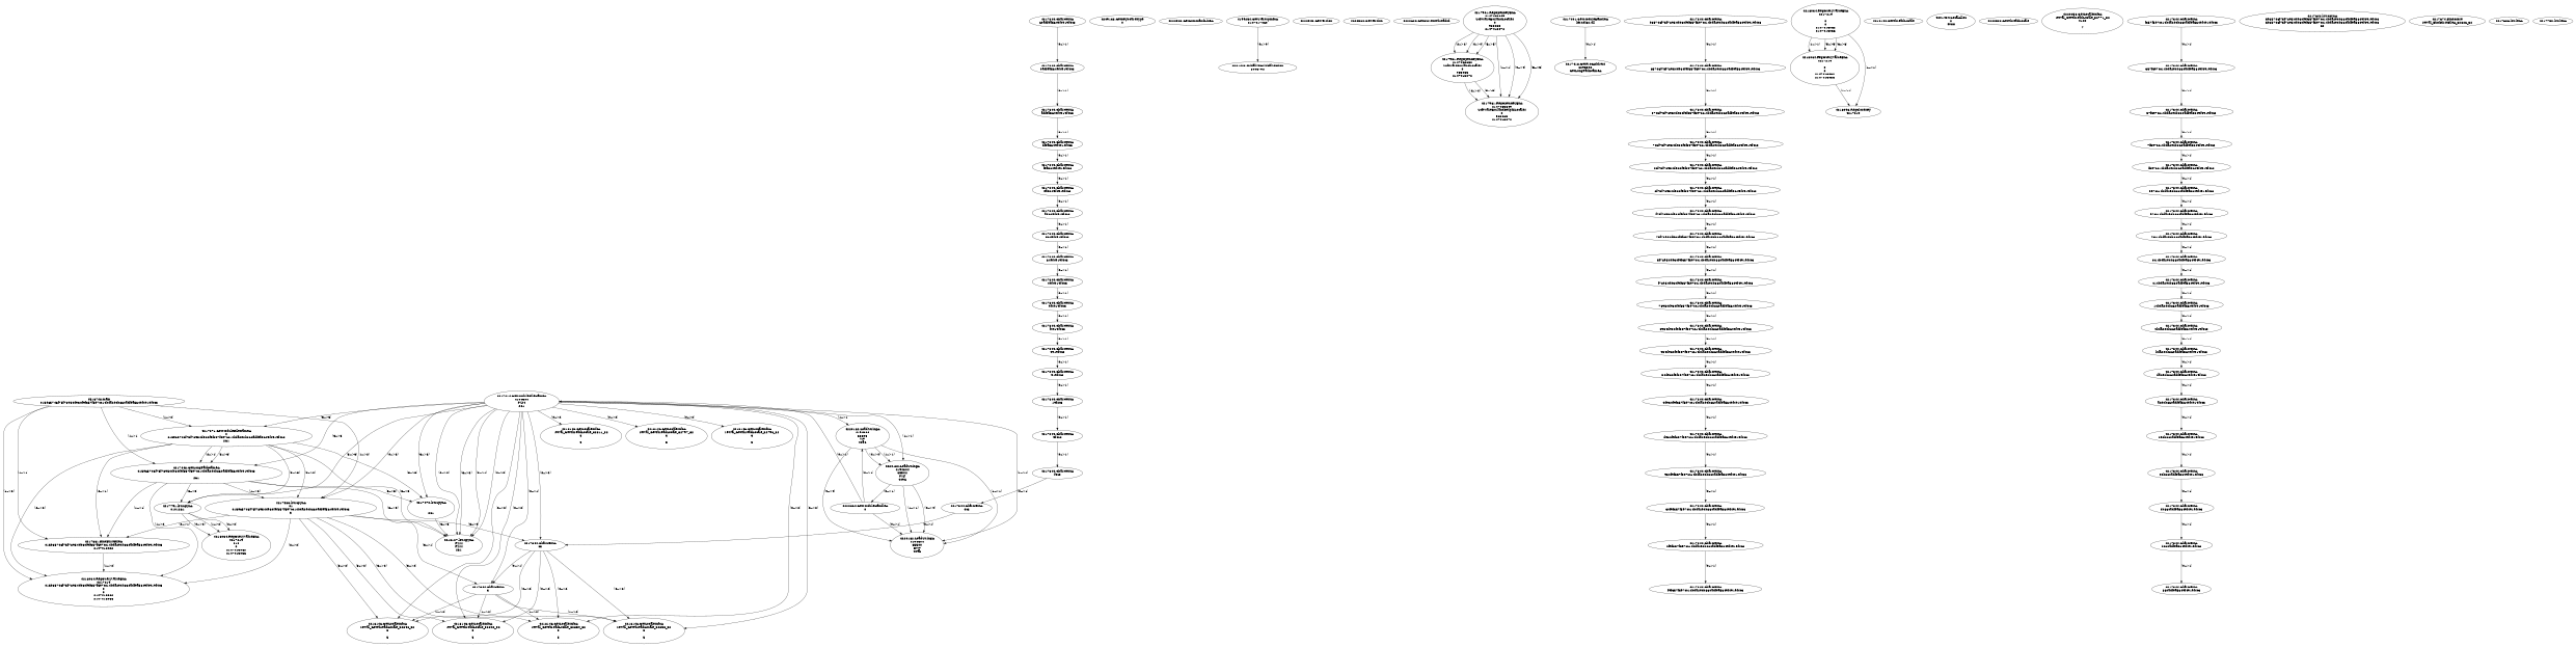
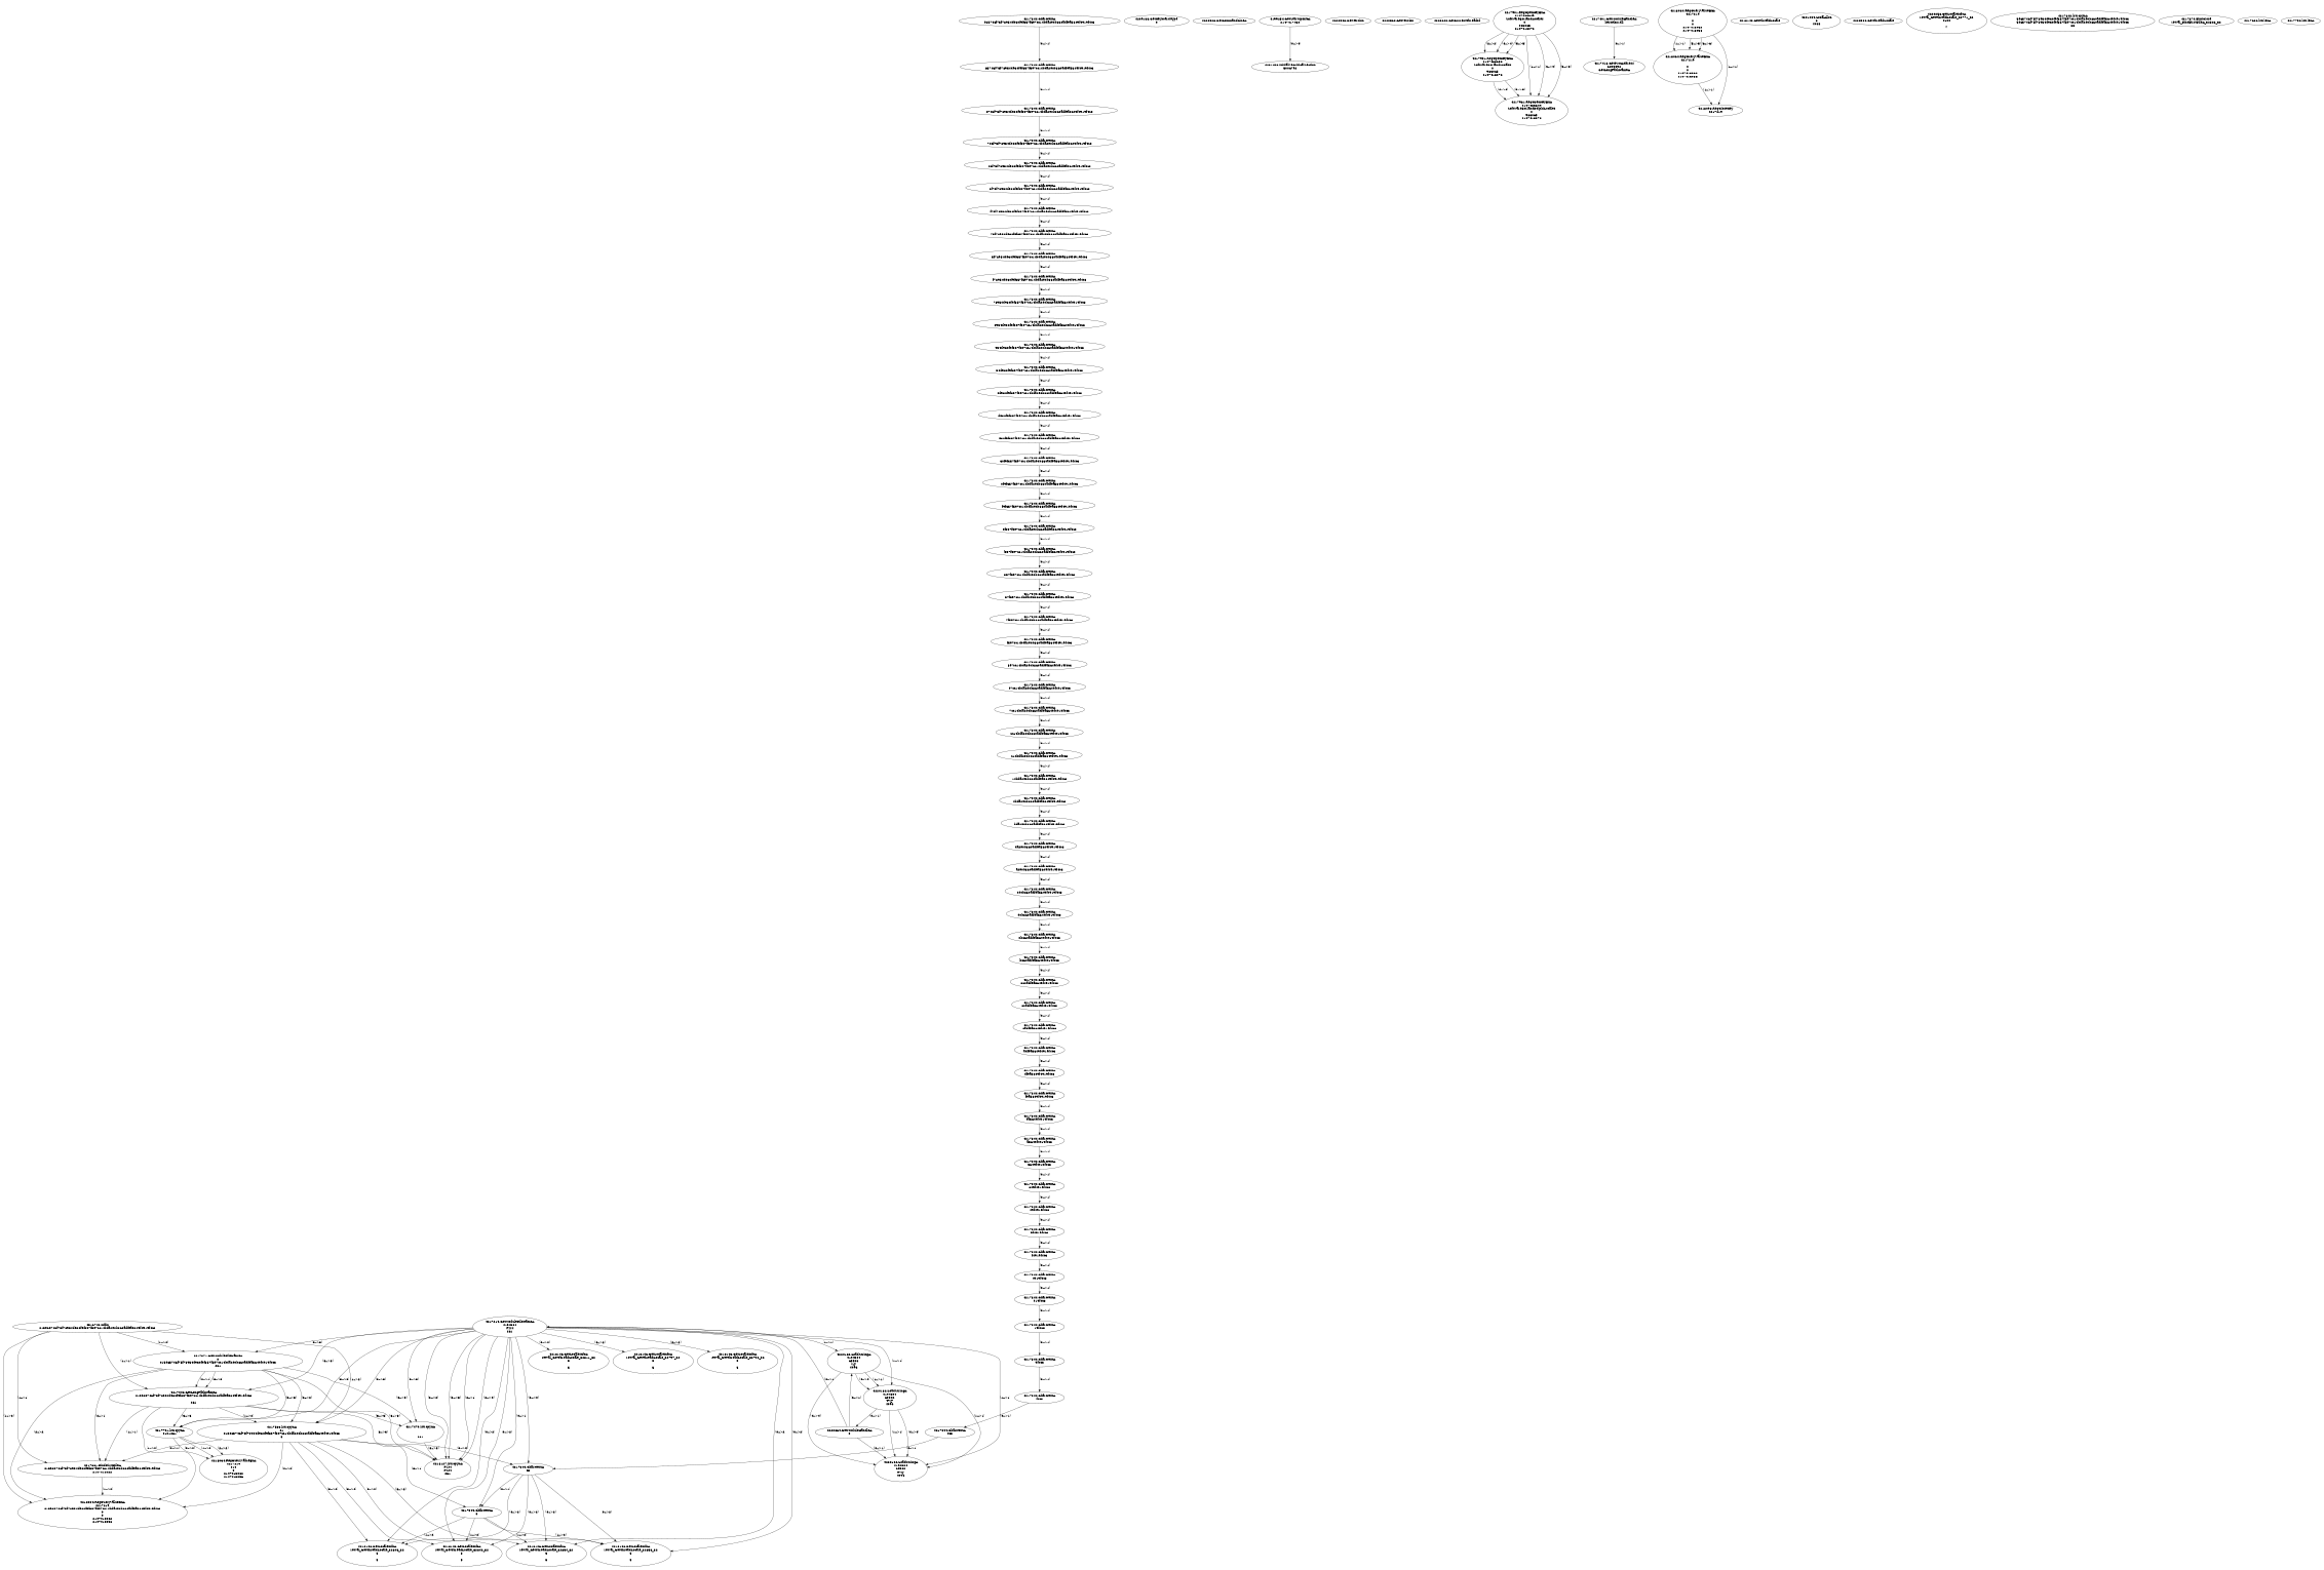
  digraph {
    n1 [label="4516748.main\n015e65746f75f78954d930f9f357f5e7cc14bda2e0b860adfea5649f4919f4c3"]
    n2 [label="4217871.GetModuleFileNameA\n0\n015e65746f75f78954d930f9f357f5e7cc14bda2e0b860adfea5649f4919f4c3\n261"]
    n3 [label="4217448.GetLongPathNameA\n015e65746f75f78954d930f9f357f5e7cc14bda2e0b860adfea5649f4919f4c3\n\n261"]
    n4 [label="4217583.lstrcpynA\n01\n015e65746f75f78954d930f9f357f5e7cc14bda2e0b860adfea5649f4919f4c3\n3"]
    n5 [label="4217661.FindFirstFileA\n015e65746f75f78954d930f9f357f5e7cc14bda2e0b860adfea5649f4919f4c3\n2147412422"]
    n6 [label="4218034.RegQueryValueExA\n4217219\n015e65746f75f78954d930f9f357f5e7cc14bda2e0b860adfea5649f4919f4c3\n0\n0\n2147413062\n2147413056"]
    n7 [label="4217470.lstrcpynA\n\n\n261"]
    n8 [label="4218127.lstrcpynA\nPZM\nPZM\n261"]
    n9 [label="4217791.lstrcpynA\n0101261"]
    n10 [label="4217344.CharNextA\nc3"]
    n11 [label="4217344.CharNextA\n3"]
    n12 [label="4218146.GetLocaleInfoA\nretval_GetThreadLocale_32846_32\n3\n\n5"]
    n13 [label="4218146.GetLocaleInfoA\nretval_GetThreadLocale_32842_32\n3\n\n5"]
    n14 [label="4218146.GetLocaleInfoA\nretval_GetThreadLocale_32854_32\n3\n\n5"]
    n15 [label="4218146.GetLocaleInfoA\nretval_GetThreadLocale_32853_32\n3\n\n5"]
    n16 [label="4220864.GetModuleHandleA\n0"]
    n17 [label="4217214.GetModuleFileNameA\n4194304\nPZM\n261"]
    n18 [label="4220182.LoadStringA\n4194304\n65503\n\v@\n4096"]
    n19 [label="4220182.LoadStringA\n4194304\n65500\nDv@\n4096"]
    n20 [label="4220182.LoadStringA\n4194304\n65502\nTv@\n4096"]
    n21 [label="4218146.GetLocaleInfoA\nretval_GetThreadLocale_32811_32\n3\n\n5"]
    n22 [label="4218146.GetLocaleInfoA\nretval_GetThreadLocale_32797_32\n3\n\n5"]
    n23 [label="4218146.GetLocaleInfoA\nretval_GetThreadLocale_32796_32\n3\n\n5"]
    n24 [label="4209133.GetKeyboardType\n0"]
    n25 [label="4220523.GetCommandLineA\n"]
    n26 [label="4199254.GetStartupInfoA\n2147417460"]
    n27 [label="4201423.InitializeCriticalSection\n5006792"]
    n28 [label="4220543.GetVersion\n"]
    n29 [label="4220560.GetVersion\n"]
    n30 [label="4220620.GetCurrentThreadId\n"]
    n31 [label="4218034.RegQueryValueExA\n4217219\n010\n0\n2147413062\n2147413056"]
    n32 [label="4217901.RegOpenKeyExA\n2147483649\nSoftware\Borland\Locales\n0\n983065\n2147413072"]
    n33 [label="4217931.RegOpenKeyExA\n2147483650\nSoftware\Borland\Locales\n0\n983065\n2147413072"]
    n34 [label="4217961.RegOpenKeyExA\n2147483649\nSoftware\Borland\Delphi\Locales\n0\n983065\n2147413072"]
    n35 [label="4217401.GetModuleHandleA\nkernel32.dll"]
    n36 [label="4217418.GetProcAddress\n6295592\nGetLongPathNameA"]
    n37 [label="4217344.CharNextA\ne65746f75f78954d930f9f357f5e7cc14bda2e0b860adfea5649f4919f4c3"]
    n38 [label="4217344.CharNextA\n65746f75f78954d930f9f357f5e7cc14bda2e0b860adfea5649f4919f4c3"]
    n39 [label="4217344.CharNextA\n5746f75f78954d930f9f357f5e7cc14bda2e0b860adfea5649f4919f4c3"]
    n40 [label="4217344.CharNextA\n746f75f78954d930f9f357f5e7cc14bda2e0b860adfea5649f4919f4c3"]
    n41 [label="4218034.RegQueryValueExA\n4217219\n\n0\n0\n2147413062\n2147413056"]
    n42 [label="4218064.RegQueryValueExA\n4217219\n\n0\n0\n2147413062\n2147413056"]
    n43 [label="4218098.RegCloseKey\n4217219"]
    n44 [label="4218140.GetThreadLocale\n"]
    n45 [label="4201484.LocalAlloc\n0\n4088"]
    n46 [label="4220588.GetThreadLocale\n"]
    n47 [label="4220258.GetLocaleInfoA\nretval_GetThreadLocale_32771_32\n4100\n\n7"]
    n48 [label="4217344.CharNextA\n46f75f78954d930f9f357f5e7cc14bda2e0b860adfea5649f4919f4c3"]
    n49 [label="4217344.CharNextA\n6f75f78954d930f9f357f5e7cc14bda2e0b860adfea5649f4919f4c3"]
    n50 [label="4217344.CharNextA\nf75f78954d930f9f357f5e7cc14bda2e0b860adfea5649f4919f4c3"]
    n51 [label="4217344.CharNextA\n75f78954d930f9f357f5e7cc14bda2e0b860adfea5649f4919f4c3"]
    n52 [label="4217344.CharNextA\n5f78954d930f9f357f5e7cc14bda2e0b860adfea5649f4919f4c3"]
    n53 [label="4217344.CharNextA\nf78954d930f9f357f5e7cc14bda2e0b860adfea5649f4919f4c3"]
    n54 [label="4217344.CharNextA\n78954d930f9f357f5e7cc14bda2e0b860adfea5649f4919f4c3"]
    n55 [label="4217344.CharNextA\n8954d930f9f357f5e7cc14bda2e0b860adfea5649f4919f4c3"]
    n56 [label="4217344.CharNextA\n954d930f9f357f5e7cc14bda2e0b860adfea5649f4919f4c3"]
    n57 [label="4217344.CharNextA\n54d930f9f357f5e7cc14bda2e0b860adfea5649f4919f4c3"]
    n58 [label="4217344.CharNextA\n4d930f9f357f5e7cc14bda2e0b860adfea5649f4919f4c3"]
    n59 [label="4217344.CharNextA\nd930f9f357f5e7cc14bda2e0b860adfea5649f4919f4c3"]
    n60 [label="4217344.CharNextA\n930f9f357f5e7cc14bda2e0b860adfea5649f4919f4c3"]
    n61 [label="4217344.CharNextA\n30f9f357f5e7cc14bda2e0b860adfea5649f4919f4c3"]
    n62 [label="4217344.CharNextA\n0f9f357f5e7cc14bda2e0b860adfea5649f4919f4c3"]
    n63 [label="4217344.CharNextA\nf9f357f5e7cc14bda2e0b860adfea5649f4919f4c3"]
+   n64 [label="4217344.CharNextA\n9f357f5e7cc14bda2e0b860adfea5649f4919f4c3"]
    n65 [label="4217344.CharNextA\nf357f5e7cc14bda2e0b860adfea5649f4919f4c3"]
    n66 [label="4217344.CharNextA\n357f5e7cc14bda2e0b860adfea5649f4919f4c3"]
    n67 [label="4217344.CharNextA\n57f5e7cc14bda2e0b860adfea5649f4919f4c3"]
    n68 [label="4217344.CharNextA\n7f5e7cc14bda2e0b860adfea5649f4919f4c3"]
    n69 [label="4217344.CharNextA\nf5e7cc14bda2e0b860adfea5649f4919f4c3"]
    n70 [label="4217344.CharNextA\n5e7cc14bda2e0b860adfea5649f4919f4c3"]
    n71 [label="4217344.CharNextA\ne7cc14bda2e0b860adfea5649f4919f4c3"]
    n72 [label="4217344.CharNextA\n7cc14bda2e0b860adfea5649f4919f4c3"]
    n73 [label="4217344.CharNextA\ncc14bda2e0b860adfea5649f4919f4c3"]
    n74 [label="4217344.CharNextA\nc14bda2e0b860adfea5649f4919f4c3"]
    n75 [label="4217344.CharNextA\n14bda2e0b860adfea5649f4919f4c3"]
    n76 [label="4217344.CharNextA\n4bda2e0b860adfea5649f4919f4c3"]
    n77 [label="4217344.CharNextA\nbda2e0b860adfea5649f4919f4c3"]
    n78 [label="4217344.CharNextA\nda2e0b860adfea5649f4919f4c3"]
    n79 [label="4217344.CharNextA\na2e0b860adfea5649f4919f4c3"]
    n80 [label="4217344.CharNextA\n2e0b860adfea5649f4919f4c3"]
    n81 [label="4217344.CharNextA\ne0b860adfea5649f4919f4c3"]
    n82 [label="4217344.CharNextA\n0b860adfea5649f4919f4c3"]
    n83 [label="4217344.CharNextA\nb860adfea5649f4919f4c3"]
    n84 [label="4217344.CharNextA\n860adfea5649f4919f4c3"]
    n85 [label="4217344.CharNextA\n60adfea5649f4919f4c3"]
    n86 [label="4217344.CharNextA\n0adfea5649f4919f4c3"]
    n87 [label="4217344.CharNextA\nadfea5649f4919f4c3"]
    n88 [label="4217344.CharNextA\ndfea5649f4919f4c3"]
    n89 [label="4217344.CharNextA\nfea5649f4919f4c3"]
    n90 [label="4217344.CharNextA\nea5649f4919f4c3"]
    n91 [label="4217344.CharNextA\na5649f4919f4c3"]
    n92 [label="4217344.CharNextA\n5649f4919f4c3"]
    n93 [label="4217344.CharNextA\n649f4919f4c3"]
    n94 [label="4217344.CharNextA\n49f4919f4c3"]
    n95 [label="4217344.CharNextA\n9f4919f4c3"]
    n96 [label="4217344.CharNextA\nf4919f4c3"]
    n97 [label="4217344.CharNextA\n4919f4c3"]
    n98 [label="4217344.CharNextA\n919f4c3"]
    n99 [label="4217344.CharNextA\n19f2c3"]
    n100 [label="4217344.CharNextA\n9f4c3"]
    n101 [label="4217344.CharNextA\nf4c3"]
    n102 [label="4217344.CharNextA\n4c3"]
    n103 [label="4217642.lstrcpynA\n5e65746f75f78954d930f9f357f5e7cc14bda2e0b860adfea5649f4919f4c3\n5e65746f75f78954d930f9f357f5e7cc14bda2e0b860adfea5649f4919f4c3\n63"]
    n104 [label="4217674.FindClose\nretval_FindFirstFileA_32826_32"]
    n105 [label="4217686.lstrlenA\n"]
    n106 [label="4217750.lstrlenA\n"]
    n1 -> n2 [label="(1-->2)"]
    n1 -> n3 [label="(1-->1)"]
    n1 -> n4 [label="(1-->2)"]
    n1 -> n5 [label="(1-->1)"]
    n1 -> n6 [label="(1-->2)"]
    n2 -> n3 [label="(2-->1)"]
    n2 -> n3 [label="(3-->3)"]
    n2 -> n4 [label="(2-->2)"]
    n2 -> n5 [label="(2-->1)"]
    n2 -> n6 [label="(2-->2)"]
    n2 -> n7 [label="(3-->3)"]
    n2 -> n8 [label="(3-->3)"]
    n2 -> n9 [label="(3-->3)"]
    n3 -> n4 [label="(1-->2)"]
    n3 -> n5 [label="(1-->1)"]
    n3 -> n6 [label="(1-->2)"]
    n3 -> n7 [label="(3-->3)"]
    n3 -> n8 [label="(3-->3)"]
    n3 -> n9 [label="(3-->3)"]
    n4 -> n5 [label="(2-->1)"]
    n4 -> n6 [label="(2-->2)"]
    n4 -> n10 [label="(3-->0)"]
    n4 -> n11 [label="(3-->1)"]
    n4 -> n12 [label="(3-->2)"]
    n4 -> n13 [label="(3-->2)"]
    n4 -> n14 [label="(3-->2)"]
    n4 -> n15 [label="(3-->2)"]
    n5 -> n6 [label="(1-->2)"]
    n7 -> n8 [label="(3-->3)"]
    n9 -> n31 [label="(1-->2)"]
    n9 -> n31 [label="(2-->2)"]
    n9 -> n31 [label="(0-->2)"]
    n10 -> n11 [label="(0-->1)"]
    n10 -> n12 [label="(0-->2)"]
    n10 -> n13 [label="(0-->2)"]
    n10 -> n14 [label="(0-->2)"]
    n10 -> n15 [label="(0-->2)"]
    n11 -> n12 [label="(1-->2)"]
    n11 -> n13 [label="(1-->2)"]
    n11 -> n14 [label="(1-->2)"]
    n11 -> n15 [label="(1-->2)"]
    n16 -> n17 [label="(0-->1)"]
    n16 -> n18 [label="(0-->1)"]
    n16 -> n19 [label="(0-->1)"]
    n17 -> n2 [label="(3-->3)"]
    n17 -> n3 [label="(3-->3)"]
    n17 -> n4 [label="(0-->3)"]
    n17 -> n7 [label="(3-->3)"]
    n17 -> n8 [label="(2-->1)"]
    n17 -> n8 [label="(2-->2)"]
    n17 -> n8 [label="(3-->3)"]
    n17 -> n8 [label="(2-->0)"]
    n17 -> n9 [label="(3-->3)"]
    n17 -> n10 [label="(0-->0)"]
    n17 -> n11 [label="(0-->1)"]
    n17 -> n12 [label="(0-->2)"]
    n17 -> n13 [label="(0-->2)"]
    n17 -> n14 [label="(0-->2)"]
    n17 -> n15 [label="(0-->2)"]
    n17 -> n18 [label="(1-->1)"]
    n17 -> n19 [label="(1-->1)"]
    n17 -> n20 [label="(1-->1)"]
    n17 -> n21 [label="(0-->2)"]
    n17 -> n22 [label="(0-->2)"]
    n17 -> n23 [label="(0-->2)"]
    n18 -> n19 [label="(1-->1)"]
    n18 -> n19 [label="(4-->4)"]
    n18 -> n20 [label="(1-->1)"]
    n18 -> n20 [label="(4-->4)"]
    n20 -> n16 [label="(0-->1)"]
    n20 -> n19 [label="(1-->1)"]
    n20 -> n19 [label="(4-->4)"]
    n26 -> n27 [label="(0-->0)"]
    n32 -> n33 [label="(2-->2)"]
    n32 -> n33 [label="(4-->4)"]
    n32 -> n33 [label="(5-->5)"]
    n32 -> n34 [label="(1-->1)"]
    n32 -> n34 [label="(4-->4)"]
    n32 -> n34 [label="(5-->5)"]
    n33 -> n34 [label="(4-->4)"]
    n33 -> n34 [label="(5-->5)"]
    n35 -> n36 [label="(0-->1)"]
    n37 -> n38 [label="(0-->1)"]
    n38 -> n39 [label="(0-->1)"]
    n39 -> n40 [label="(0-->1)"]
    n40 -> n48 [label="(0-->1)"]
    n41 -> n42 [label="(1-->1)"]
    n41 -> n42 [label="(5-->5)"]
    n41 -> n42 [label="(6-->6)"]
    n41 -> n43 [label="(1-->1)"]
    n42 -> n43 [label="(1-->1)"]
    n48 -> n49 [label="(0-->1)"]
    n49 -> n50 [label="(0-->1)"]
    n50 -> n51 [label="(0-->1)"]
    n51 -> n52 [label="(0-->1)"]
    n52 -> n53 [label="(0-->1)"]
    n53 -> n54 [label="(0-->1)"]
    n54 -> n55 [label="(0-->1)"]
    n55 -> n56 [label="(0-->1)"]
    n56 -> n57 [label="(0-->1)"]
    n57 -> n58 [label="(0-->1)"]
    n58 -> n59 [label="(0-->1)"]
    n59 -> n60 [label="(0-->1)"]
    n60 -> n61 [label="(0-->1)"]
    n61 -> n62 [label="(0-->1)"]
    n62 -> n63 [label="(0-->1)"]
+   n63 -> n64 [label="(0-->1)"]
+   n64 -> n65 [label="(0-->1)"]
    n65 -> n66 [label="(0-->1)"]
    n66 -> n67 [label="(0-->1)"]
    n67 -> n68 [label="(0-->1)"]
    n68 -> n69 [label="(0-->1)"]
    n69 -> n70 [label="(0-->1)"]
    n70 -> n71 [label="(0-->1)"]
    n71 -> n72 [label="(0-->1)"]
    n72 -> n73 [label="(0-->1)"]
    n73 -> n74 [label="(0-->1)"]
    n74 -> n75 [label="(0-->1)"]
    n75 -> n76 [label="(0-->1)"]
    n76 -> n77 [label="(0-->1)"]
    n77 -> n78 [label="(0-->1)"]
    n78 -> n79 [label="(0-->1)"]
    n79 -> n80 [label="(0-->1)"]
    n80 -> n81 [label="(0-->1)"]
    n81 -> n82 [label="(0-->1)"]
    n82 -> n83 [label="(0-->1)"]
    n83 -> n84 [label="(0-->1)"]
+   n84 -> n85 [label="(0-->1)"]
    n85 -> n86 [label="(0-->1)"]
    n86 -> n87 [label="(0-->1)"]
    n87 -> n88 [label="(0-->1)"]
    n88 -> n89 [label="(0-->1)"]
    n89 -> n90 [label="(0-->1)"]
    n90 -> n91 [label="(0-->1)"]
    n91 -> n92 [label="(0-->1)"]
    n92 -> n93 [label="(0-->1)"]
    n93 -> n94 [label="(0-->1)"]
    n94 -> n95 [label="(0-->1)"]
    n95 -> n96 [label="(0-->1)"]
    n96 -> n97 [label="(0-->1)"]
    n97 -> n98 [label="(0-->1)"]
    n98 -> n99 [label="(0-->1)"]
    n99 -> n100 [label="(0-->1)"]
    n100 -> n101 [label="(0-->1)"]
    n101 -> n102 [label="(0-->1)"]
    n102 -> n10 [label="(0-->1)"]
  }
